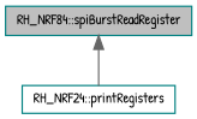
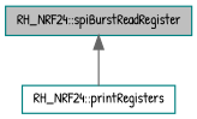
  digraph {
    rankdir=TB
    fontname="Patrick Hand"
    node [color=teal fontname="Patrick Hand" fontsize=10 shape=record style=filled]
-   n1 [fillcolor=grey75 fontcolor=black height=0.2 label="RH_NRF84::spiBurstReadRegister" width=0.4]
+   n1 [fillcolor=grey75 fontcolor=black height=0.2 label="RH_NRF24::spiBurstReadRegister" width=0.4]
    n2 [fillcolor=white height=0.2 label="RH_NRF24::printRegisters" width=0.4]
    n1 -> n2 [color=gray40 dir=back fontname="Patrick Hand" fontsize=10 labelfontname=Helvetica labelfontsize=10 style=solid]
  }
